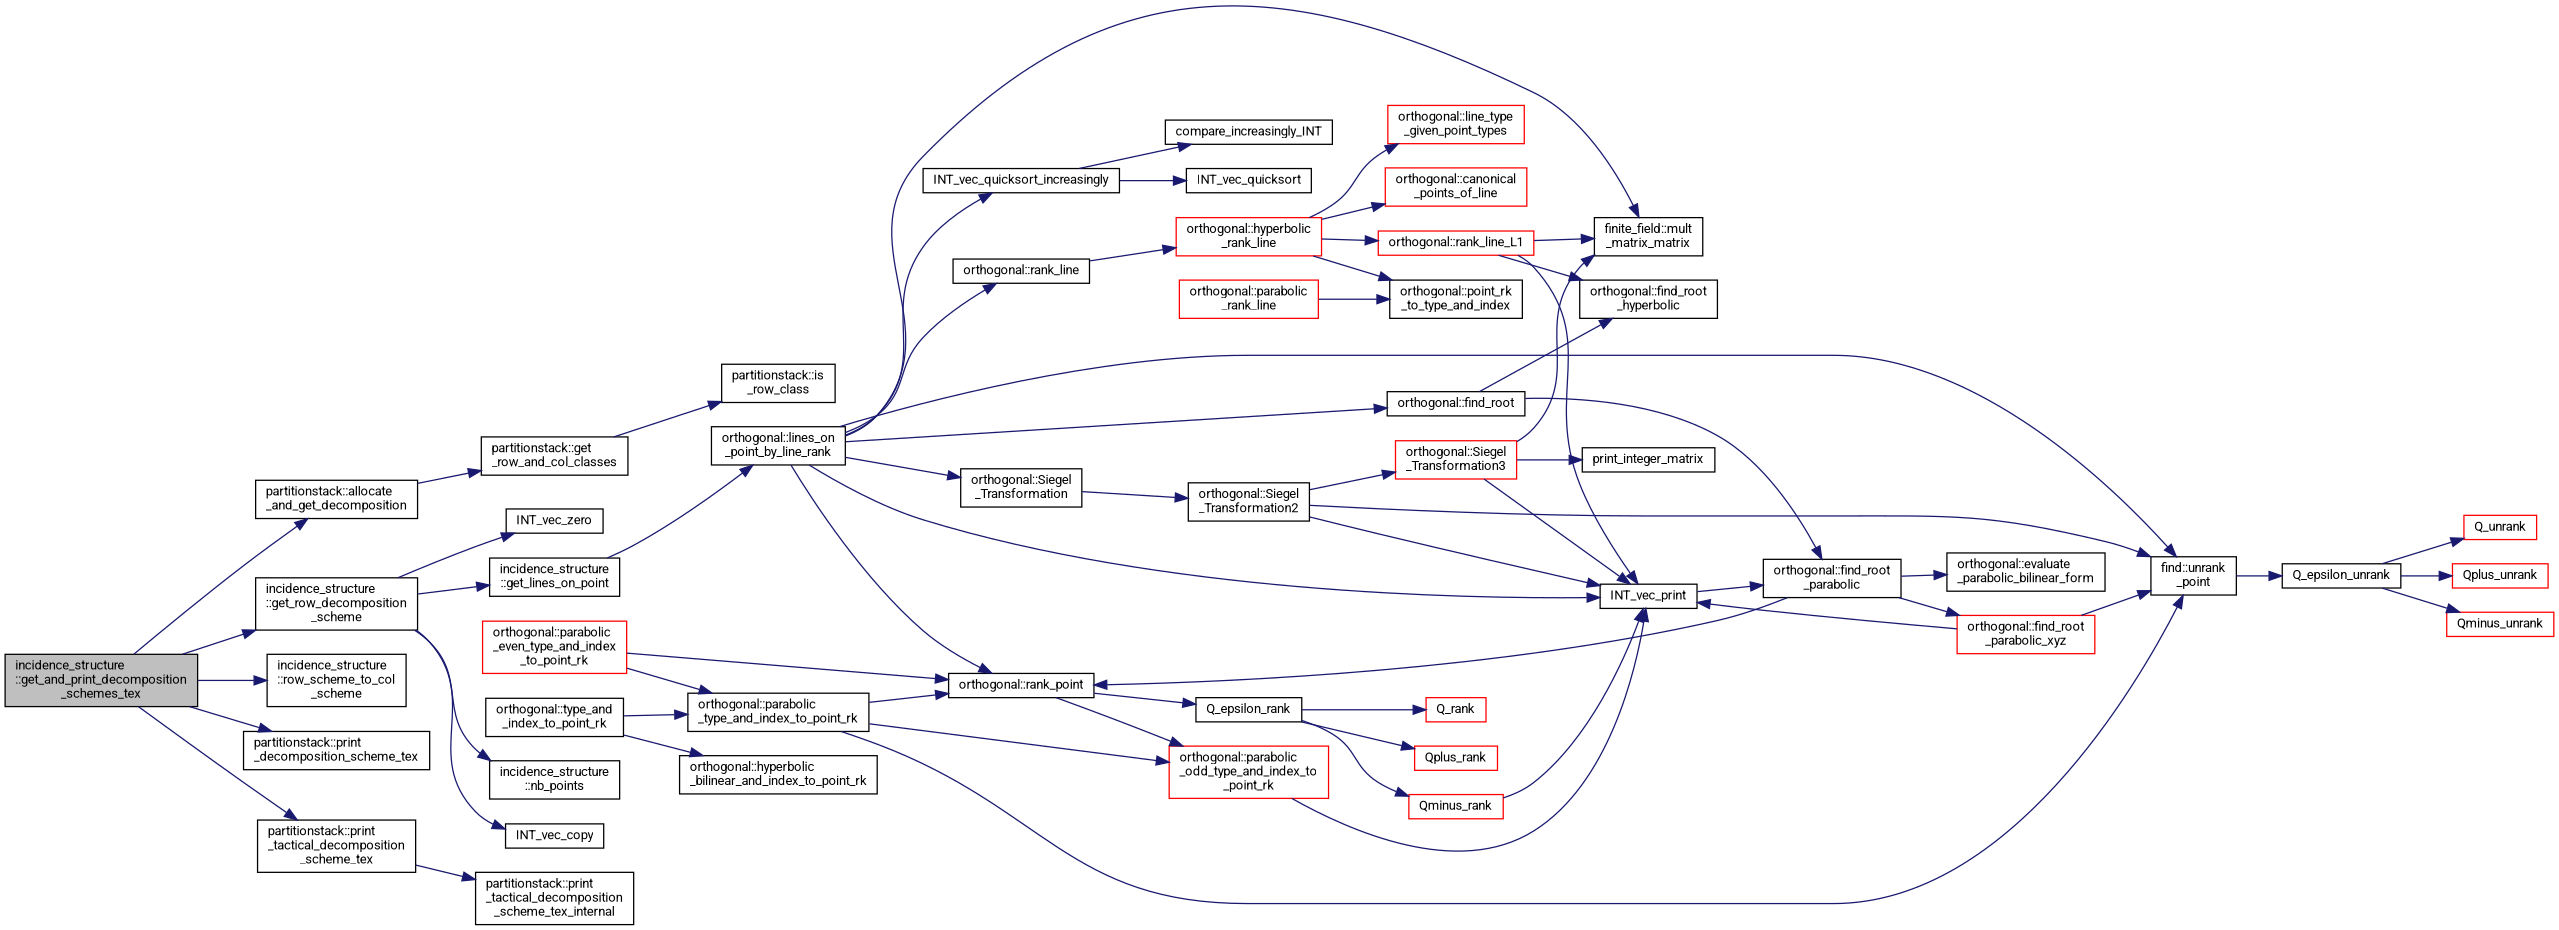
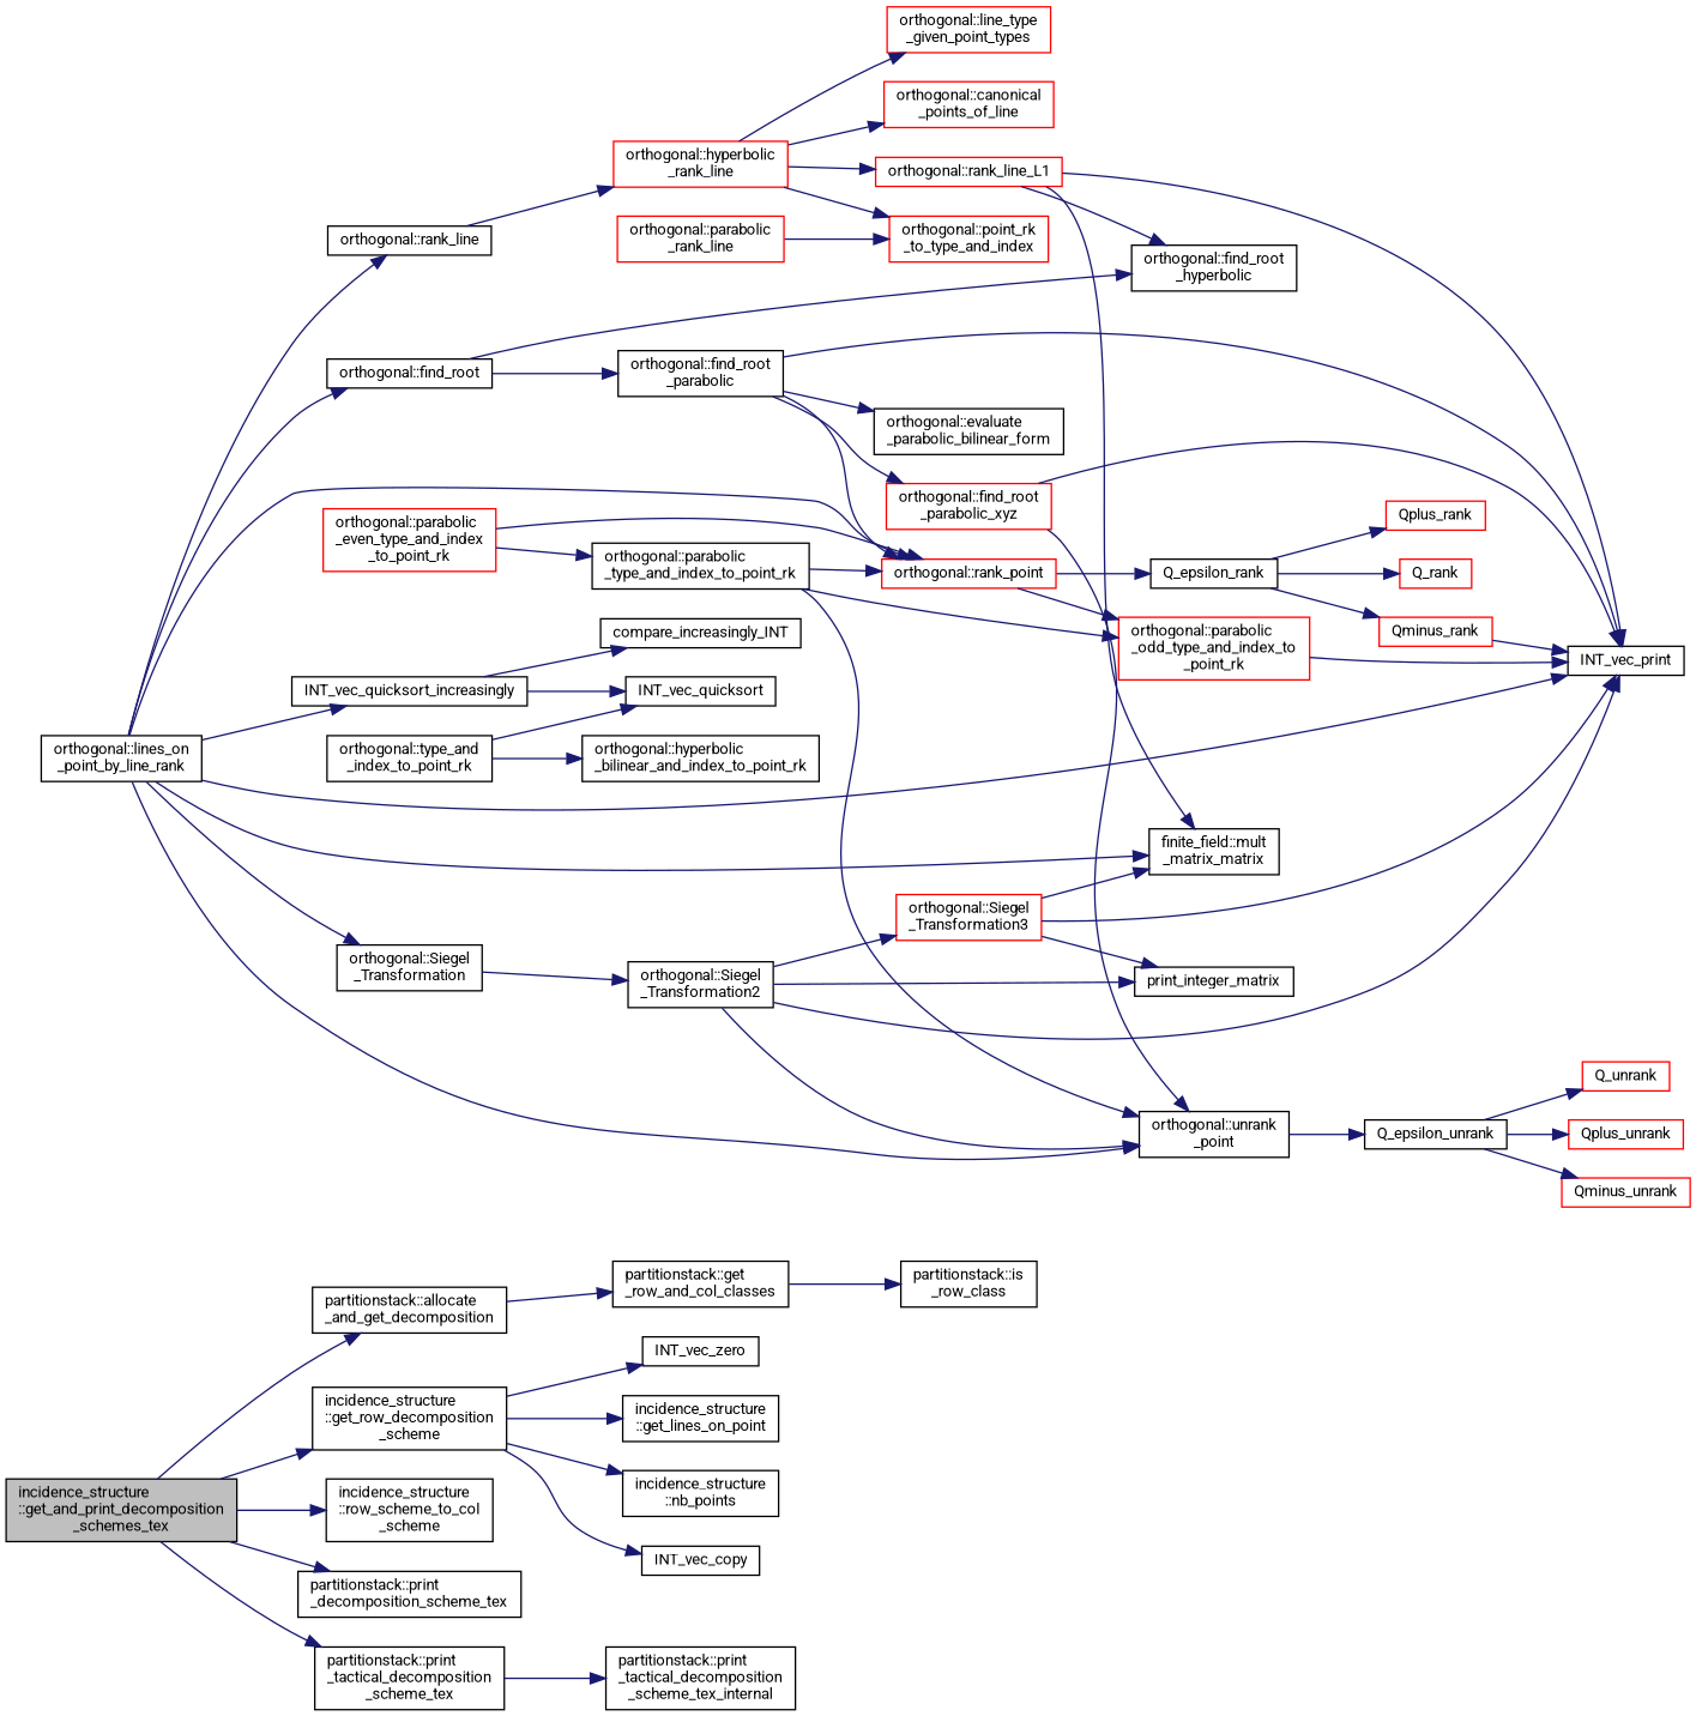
  digraph {
    fontname=Roboto
    rankdir=LR
    node [color=black fillcolor=white fontname=Roboto fontsize=10 shape=record style=filled]
    edge [color=midnightblue fontname=Roboto fontsize=10 labelfontname=Helvetica labelfontsize=10 style=solid]
    n1 [fillcolor=grey75 fontcolor=black height=0.2 label="incidence_structure\l::get_and_print_decomposition\l_schemes_tex" width=0.4]
    n2 [height=0.2 label="partitionstack::allocate\l_and_get_decomposition" width=0.4]
    n3 [height=0.2 label="incidence_structure\l::get_row_decomposition\l_scheme" width=0.4]
    n4 [height=0.2 label="incidence_structure\l::row_scheme_to_col\l_scheme" width=0.4]
    n5 [height=0.2 label="partitionstack::print\l_decomposition_scheme_tex" width=0.4]
    n6 [height=0.2 label="partitionstack::print\l_tactical_decomposition\l_scheme_tex" width=0.4]
    n7 [height=0.2 label="partitionstack::get\l_row_and_col_classes" width=0.4]
    n8 [height=0.2 label=INT_vec_zero width=0.4]
    n9 [height=0.2 label="incidence_structure\l::get_lines_on_point" width=0.4]
    n10 [height=0.2 label="incidence_structure\l::nb_points" width=0.4]
    n11 [height=0.2 label=INT_vec_copy width=0.4]
    n12 [height=0.2 label="partitionstack::print\l_tactical_decomposition\l_scheme_tex_internal" width=0.4]
    n13 [height=0.2 label="partitionstack::is\l_row_class" width=0.4]
    n14 [height=0.2 label="orthogonal::lines_on\l_point_by_line_rank" width=0.4]
-   n15 [height=0.2 label="find::unrank\l_point" width=0.4]
-   n16 [height=0.2 label="orthogonal::rank_point" width=0.4]
+   n15 [height=0.2 label="orthogonal::unrank\l_point" width=0.4]
+   n16 [color=red height=0.2 label="orthogonal::rank_point" width=0.4]
    n17 [height=0.2 label=INT_vec_print width=0.4]
    n18 [height=0.2 label="orthogonal::find_root" width=0.4]
    n19 [height=0.2 label="orthogonal::Siegel\l_Transformation" width=0.4]
    n20 [height=0.2 label="finite_field::mult\l_matrix_matrix" width=0.4]
    n21 [height=0.2 label="orthogonal::rank_line" width=0.4]
    n22 [height=0.2 label=INT_vec_quicksort_increasingly width=0.4]
    n23 [height=0.2 label="orthogonal::type_and\l_index_to_point_rk" width=0.4]
    n24 [height=0.2 label="orthogonal::hyperbolic\l_bilinear_and_index_to_point_rk" width=0.4]
    n25 [height=0.2 label="orthogonal::parabolic\l_type_and_index_to_point_rk" width=0.4]
    n26 [height=0.2 label=Q_epsilon_unrank width=0.4]
    n27 [color=red height=0.2 label="orthogonal::parabolic\l_odd_type_and_index_to\l_point_rk" width=0.4]
    n28 [height=0.2 label=Q_epsilon_rank width=0.4]
    n29 [height=0.2 label="orthogonal::find_root\l_hyperbolic" width=0.4]
    n30 [height=0.2 label="orthogonal::find_root\l_parabolic" width=0.4]
    n31 [height=0.2 label="orthogonal::Siegel\l_Transformation2" width=0.4]
    n32 [color=red height=0.2 label="orthogonal::hyperbolic\l_rank_line" width=0.4]
    n33 [height=0.2 label=INT_vec_quicksort width=0.4]
    n34 [height=0.2 label=compare_increasingly_INT width=0.4]
    n35 [color=red height=0.2 label="orthogonal::parabolic\l_even_type_and_index\l_to_point_rk" width=0.4]
    n36 [color=red height=0.2 label=Q_unrank width=0.4]
    n37 [color=red height=0.2 label=Qplus_unrank width=0.4]
    n38 [color=red height=0.2 label=Qminus_unrank width=0.4]
    n39 [color=red height=0.2 label=Q_rank width=0.4]
    n40 [color=red height=0.2 label=Qplus_rank width=0.4]
    n41 [color=red height=0.2 label=Qminus_rank width=0.4]
    n42 [color=red height=0.2 label="orthogonal::find_root\l_parabolic_xyz" width=0.4]
    n43 [height=0.2 label="orthogonal::evaluate\l_parabolic_bilinear_form" width=0.4]
    n44 [color=red height=0.2 label="orthogonal::Siegel\l_Transformation3" width=0.4]
    n45 [height=0.2 label=print_integer_matrix width=0.4]
-   n46 [height=0.2 label="orthogonal::point_rk\l_to_type_and_index" width=0.4]
+   n46 [color=red height=0.2 label="orthogonal::point_rk\l_to_type_and_index" width=0.4]
    n47 [color=red height=0.2 label="orthogonal::line_type\l_given_point_types" width=0.4]
    n48 [color=red height=0.2 label="orthogonal::canonical\l_points_of_line" width=0.4]
    n49 [color=red height=0.2 label="orthogonal::rank_line_L1" width=0.4]
    n50 [color=red height=0.2 label="orthogonal::parabolic\l_rank_line" width=0.4]
    n1 -> n2
    n1 -> n3
    n1 -> n4
    n1 -> n5
    n1 -> n6
    n2 -> n7
    n3 -> n8
    n3 -> n9
    n3 -> n10
    n3 -> n11
    n6 -> n12
    n7 -> n13
-   n9 -> n14
    n14 -> n15
    n14 -> n16
    n14 -> n17
    n14 -> n18
    n14 -> n19
    n14 -> n20
    n14 -> n21
    n14 -> n22
    n15 -> n26
    n16 -> n27
    n16 -> n28
    n18 -> n29
    n18 -> n30
    n19 -> n31
    n21 -> n32
    n22 -> n33
    n22 -> n34
    n23 -> n24
-   n23 -> n25
+   n23 -> n33
    n25 -> n15
    n25 -> n16
    n25 -> n27
    n26 -> n36
    n26 -> n37
    n26 -> n38
    n27 -> n17
    n28 -> n39
    n28 -> n40
    n28 -> n41
    n30 -> n16
-   n17 -> n30
+   n30 -> n17
    n30 -> n42
    n30 -> n43
    n31 -> n15
    n31 -> n17
    n31 -> n44
+   n31 -> n45
    n32 -> n46
    n32 -> n47
    n32 -> n48
    n32 -> n49
    n35 -> n16
    n35 -> n25
    n41 -> n17
    n42 -> n15
    n42 -> n17
    n44 -> n17
    n44 -> n20
    n44 -> n45
    n49 -> n17
    n49 -> n20
    n49 -> n29
    n50 -> n46
  }
